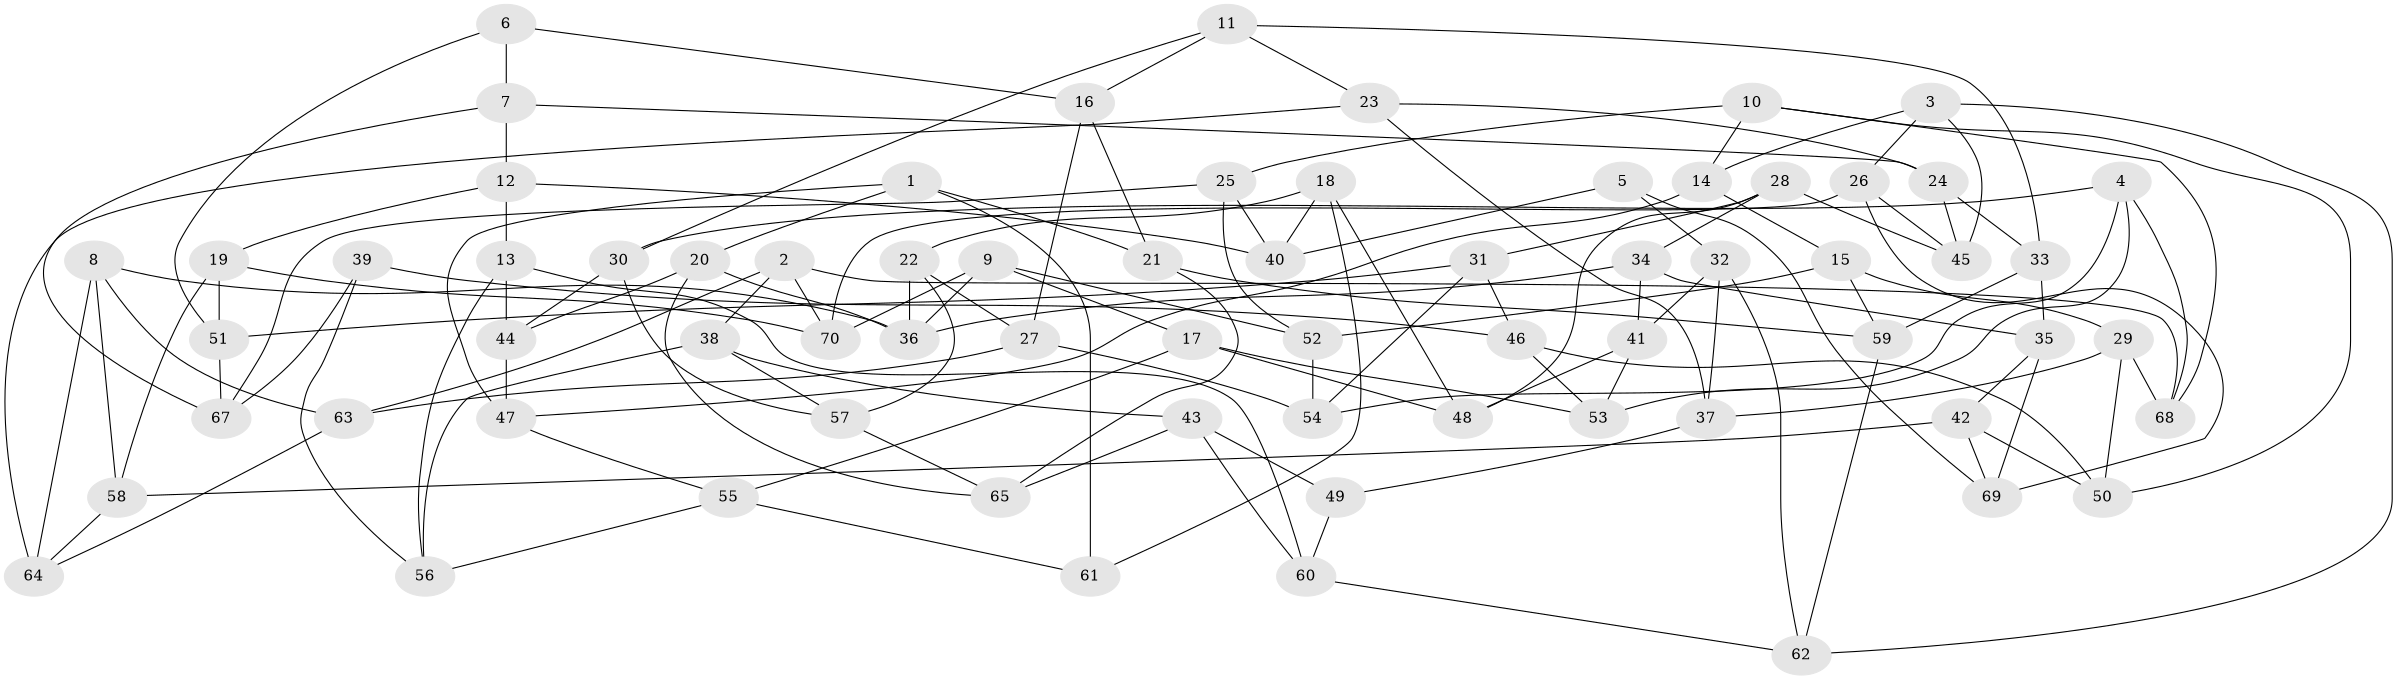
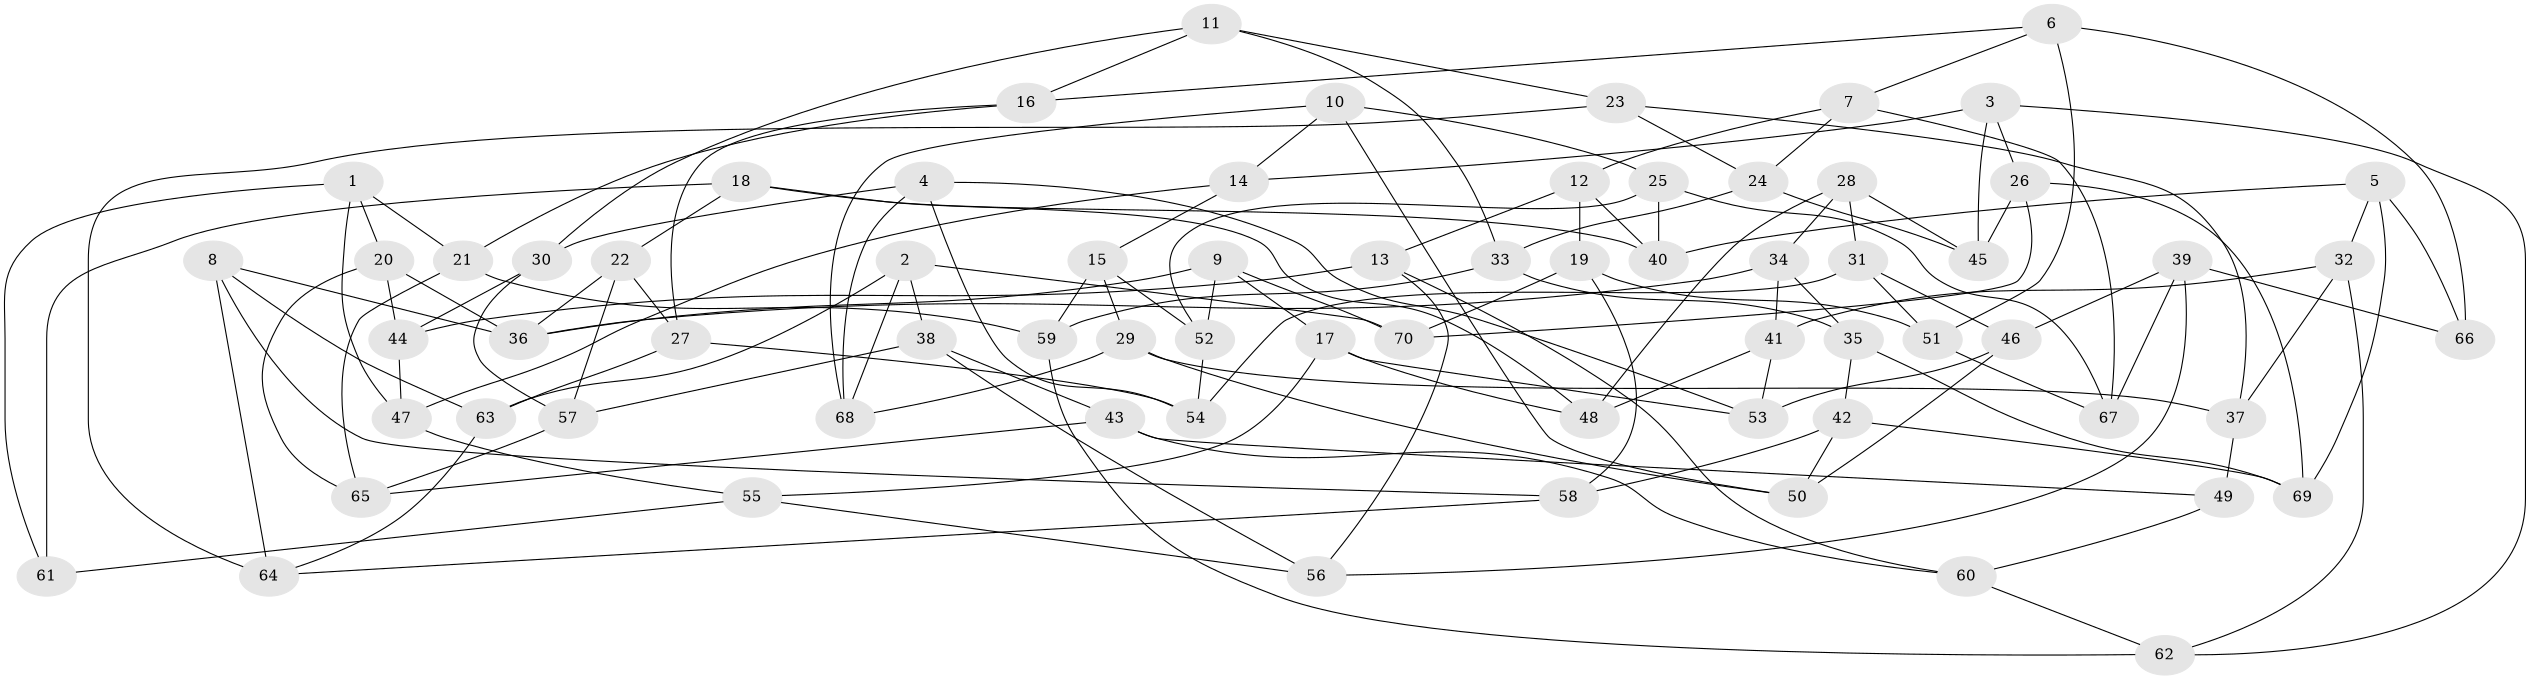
  graph {
    node [color=gray90 style=filled]
    1
    20
    21
    47
    61
    36
    44
    65
    59
    55
    2
    38
    63
    68
    70
    56
    57
    43
    64
    3
    14
    26
    45
    62
    15
    69
    4
    30
    53
    54
    5
    32
    40
+   66
    37
    41
    6
    7
    16
    51
    12
    24
    67
    27
    13
    19
    33
    8
    58
    9
    17
    52
    48
    10
    25
    50
    11
    23
    35
    60
    29
    18
    22
    49
    28
    31
    34
    46
    42
    39
    1 -- 20
    1 -- 21
    1 -- 47
    1 -- 61
    20 -- 36
    20 -- 44
    20 -- 65
    21 -- 65
    21 -- 59
    47 -- 55
    44 -- 47
    59 -- 62
    55 -- 61
    55 -- 56
    2 -- 38
    2 -- 63
    2 -- 68
    2 -- 70
    38 -- 56
    38 -- 57
    38 -- 43
    63 -- 64
    57 -- 65
    43 -- 65
    43 -- 60
    43 -- 49
    3 -- 14
    3 -- 26
    3 -- 45
    3 -- 62
    14 -- 47
    14 -- 15
    26 -- 70
    26 -- 45
    26 -- 69
    15 -- 59
    15 -- 52
    15 -- 29
    4 -- 68
    4 -- 30
    4 -- 53
    4 -- 54
    30 -- 44
    30 -- 57
    5 -- 69
    5 -- 32
    5 -- 40
+   5 -- 66
    32 -- 62
    32 -- 37
    32 -- 41
    37 -- 49
    41 -- 53
    41 -- 48
+   6 -- 66
    6 -- 7
    6 -- 16
    6 -- 51
    7 -- 12
    7 -- 24
    7 -- 67
    16 -- 21
    16 -- 27
    51 -- 67
    12 -- 40
    12 -- 13
    12 -- 19
    24 -- 45
    24 -- 33
    27 -- 63
    27 -- 54
    13 -- 44
    13 -- 56
    13 -- 60
    19 -- 70
    19 -- 51
    19 -- 58
    33 -- 59
    33 -- 35
    8 -- 36
    8 -- 63
    8 -- 64
    8 -- 58
    58 -- 64
    9 -- 36
    9 -- 70
    9 -- 17
    9 -- 52
    17 -- 55
    17 -- 53
    17 -- 48
    52 -- 54
    10 -- 68
    10 -- 14
    10 -- 25
    10 -- 50
    25 -- 40
    25 -- 67
    25 -- 52
    11 -- 30
    11 -- 16
    11 -- 33
    11 -- 23
    23 -- 64
    23 -- 37
    23 -- 24
    35 -- 69
    35 -- 42
    60 -- 62
    29 -- 68
    29 -- 37
    29 -- 50
    18 -- 61
    18 -- 40
    18 -- 48
    18 -- 22
    22 -- 36
    22 -- 57
    22 -- 27
    49 -- 60
    28 -- 45
    28 -- 48
    28 -- 31
    28 -- 34
    31 -- 54
    31 -- 51
    31 -- 46
    34 -- 36
    34 -- 41
    34 -- 35
    46 -- 53
    46 -- 50
    42 -- 69
    42 -- 58
    42 -- 50
    39 -- 56
+   39 -- 66
    39 -- 67
    39 -- 46
  }
